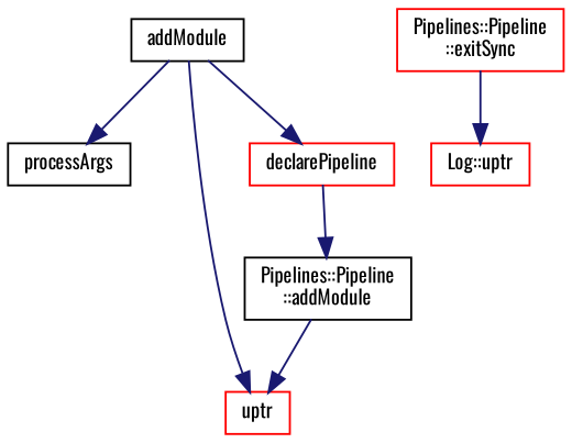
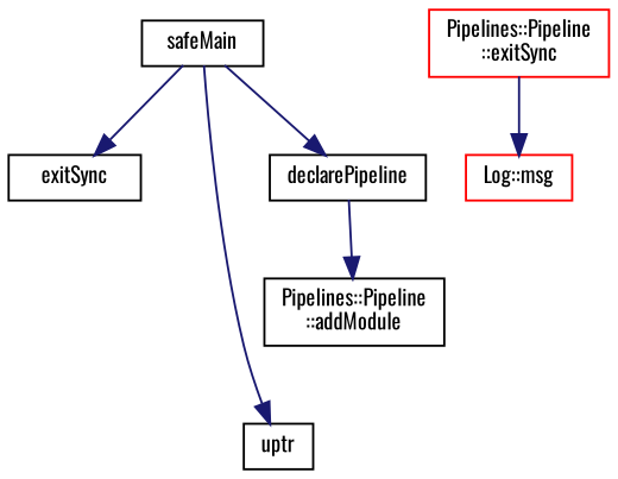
  digraph {
    fontname=Oswald
    rankdir=TB
    node [color=black fillcolor=white fontname=Oswald fontsize=10 shape=record style=filled]
    edge [color=midnightblue fontname=Oswald fontsize=10 labelfontname=Helvetica labelfontsize=10 style=solid]
-   n1 [height=0.2 label=addModule width=0.4]
-   n2 [height=0.2 label=processArgs width=0.4]
-   n3 [color=red height=0.2 label=uptr width=0.4]
-   n4 [color=red height=0.2 label=declarePipeline width=0.4]
+   n1 [height=0.2 label=safeMain width=0.4]
+   n2 [height=0.2 label=exitSync width=0.4]
+   n3 [height=0.2 label=uptr width=0.4]
+   n4 [height=0.2 label=declarePipeline width=0.4]
    n5 [height=0.2 label="Pipelines::Pipeline\l::addModule" width=0.4]
    n6 [color=red height=0.2 label="Pipelines::Pipeline\l::exitSync" width=0.4]
-   n7 [color=red height=0.2 label="Log::uptr" width=0.4]
+   n7 [color=red height=0.2 label="Log::msg" width=0.4]
    n1 -> n2
    n1 -> n3
    n1 -> n4
    n4 -> n5
-   n5 -> n3
    n6 -> n7
  }
